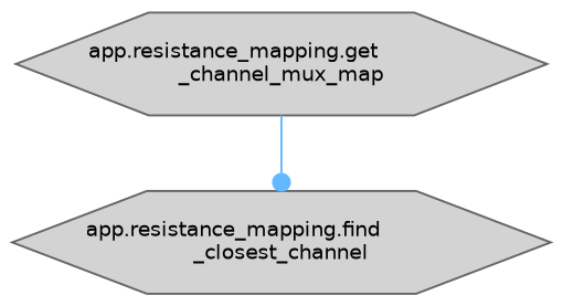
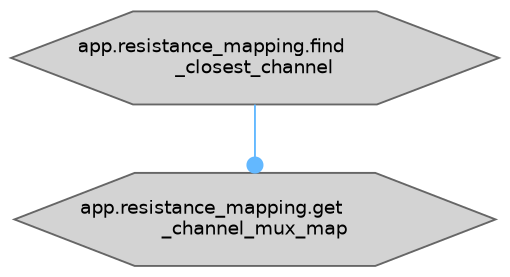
  digraph {
    rankdir=TB
    node [fillcolor=lightgrey fontname=Helvetica fontsize=10 shape=hexagon style=filled]
    n1 [color=gray40 fontcolor=black height=0.2 label="app.resistance_mapping.find\l_closest_channel" width=0.4]
    n2 [color=grey40 height=0.2 label="app.resistance_mapping.get\l_channel_mux_map" width=0.4]
-   n2 -> n1 [color=steelblue1 fontname=Helvetica fontsize=10 labelfontname=Helvetica labelfontsize=10 style=solid arrowhead=dot]
+   n1 -> n2 [color=steelblue1 fontname=Helvetica fontsize=10 labelfontname=Helvetica labelfontsize=10 style=solid arrowhead=dot]
  }
